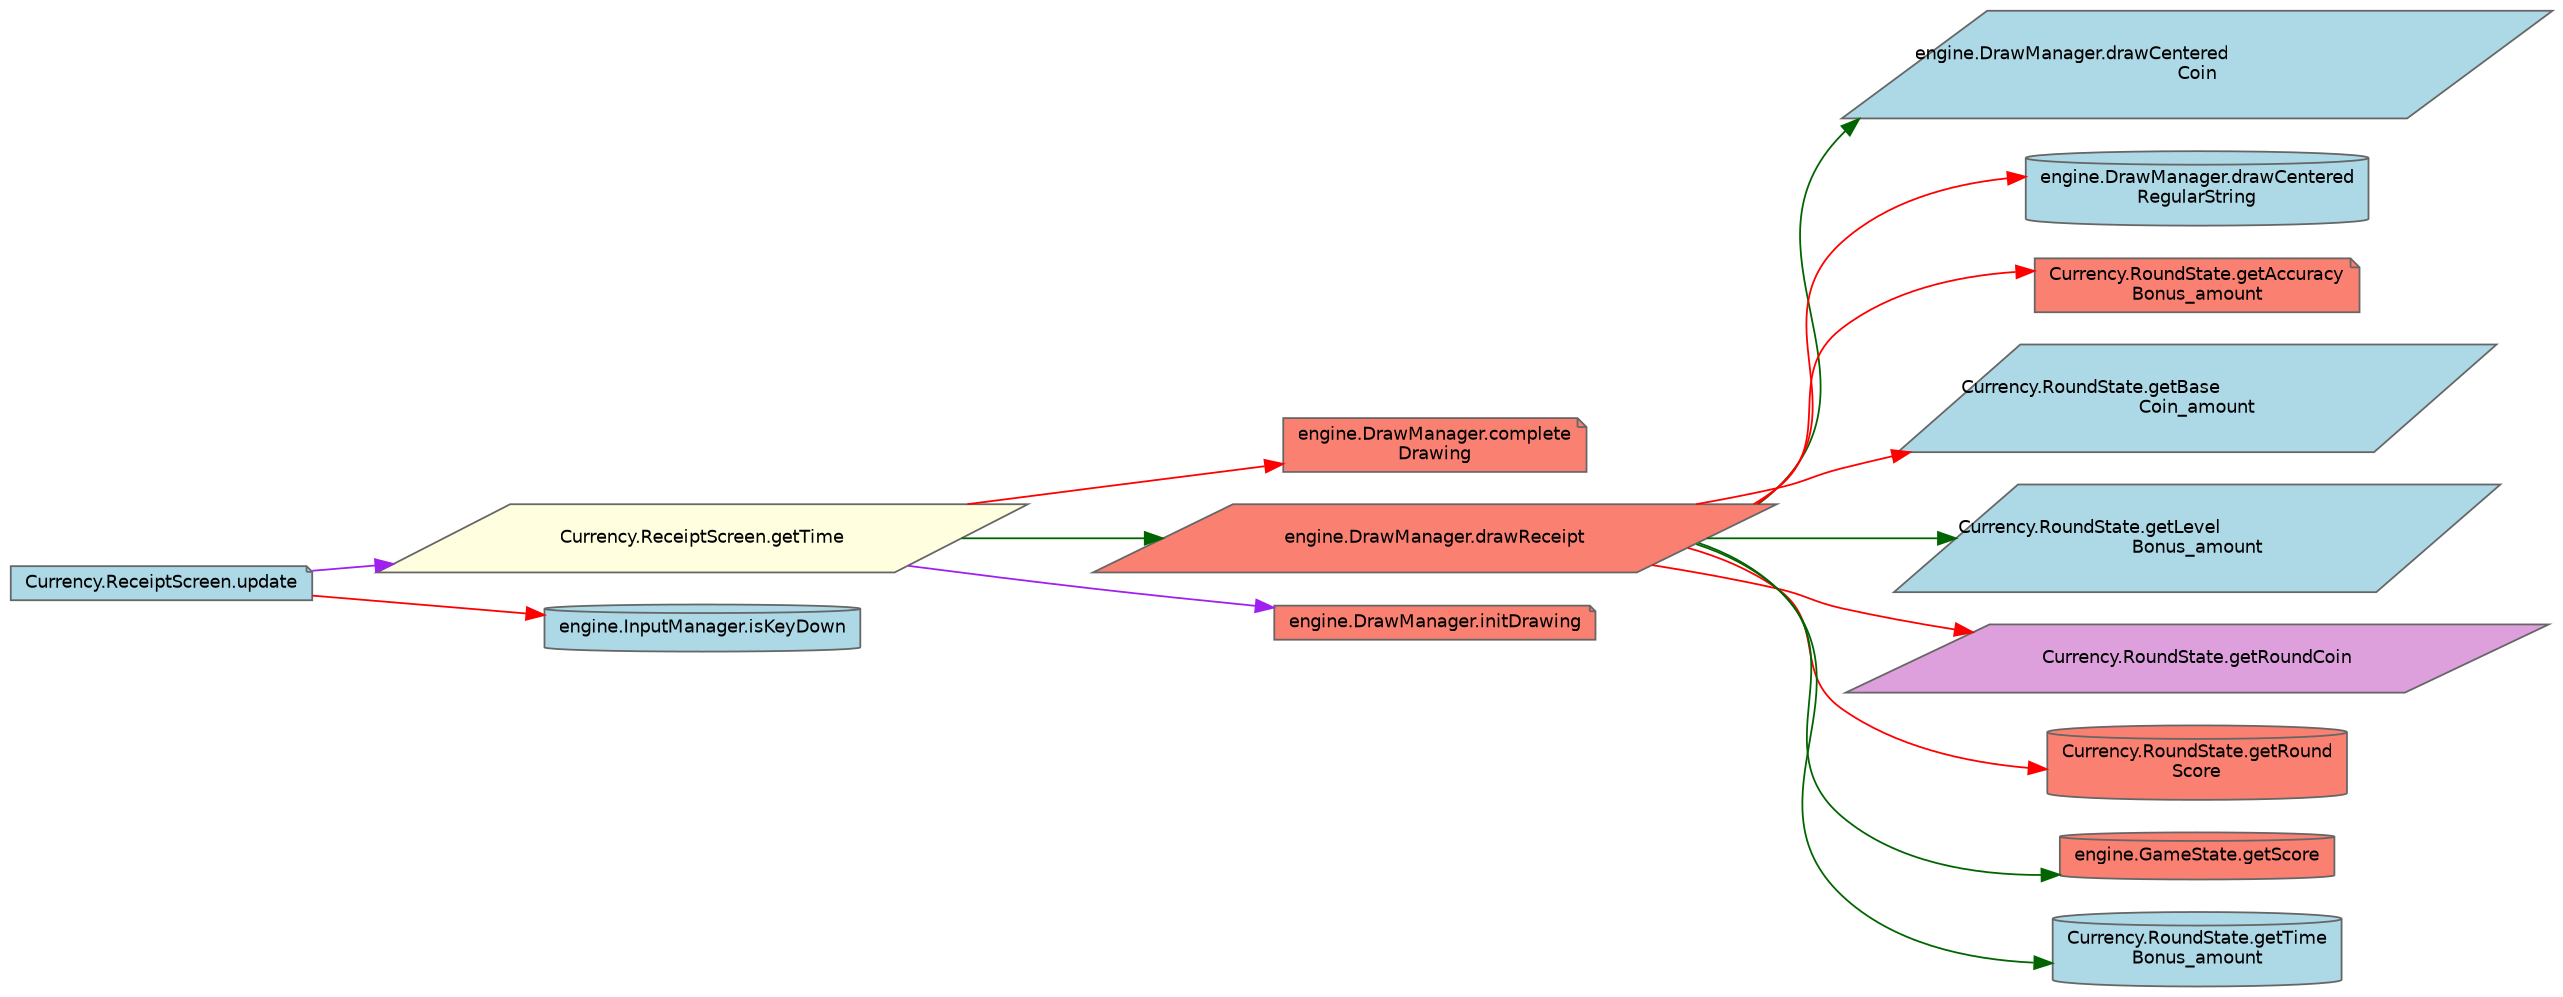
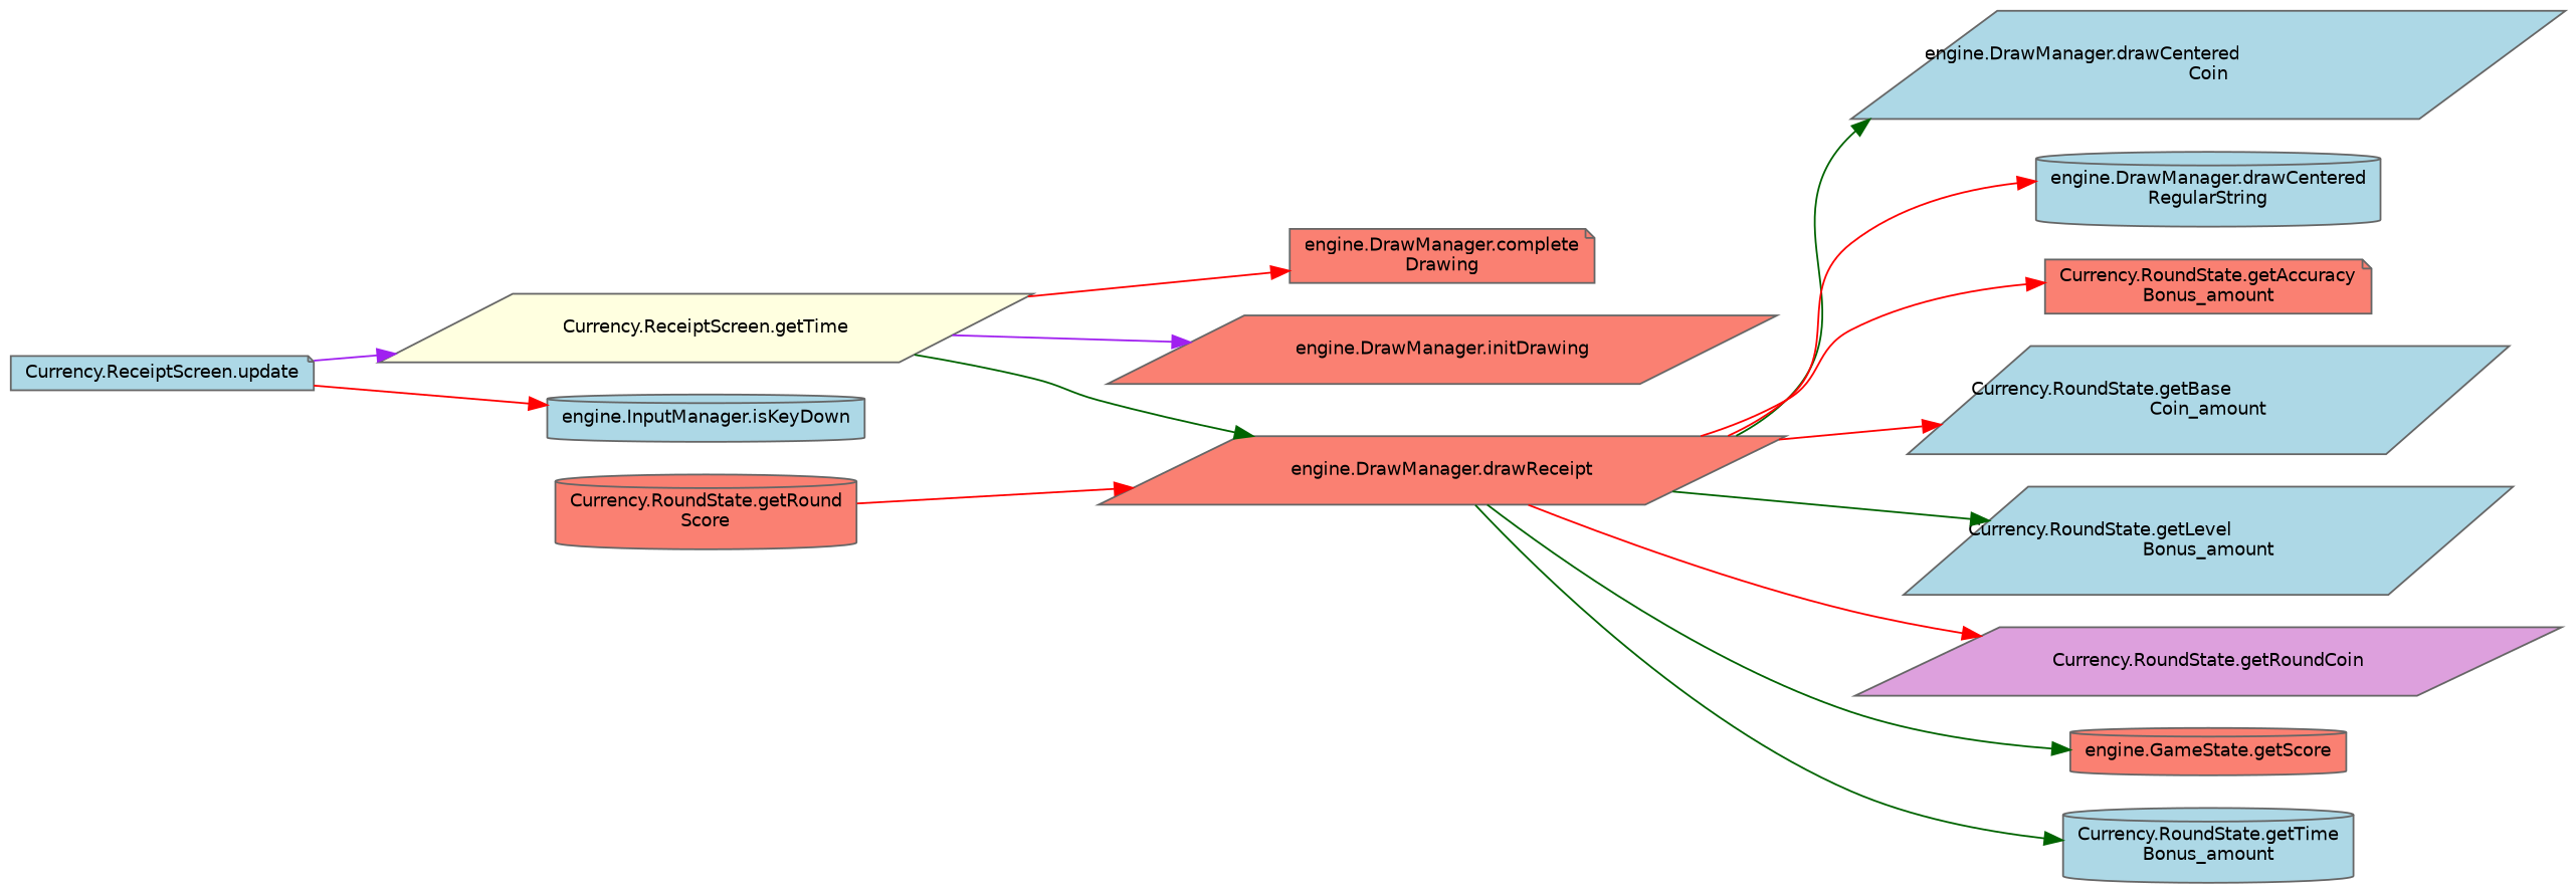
  digraph {
    rankdir=LR
    node [color=grey40 fillcolor=lightblue fontname=Helvetica fontsize=10 shape=parallelogram style=filled]
    edge [color=red fontname=Helvetica fontsize=10 labelfontname=Helvetica labelfontsize=10 style=solid]
    n1 [color=gray40 fontcolor=black height=0.2 label="Currency.ReceiptScreen.update" shape=note width=0.4]
    n2 [fillcolor=lightyellow height=0.2 label="Currency.ReceiptScreen.getTime" width=0.4]
    n3 [height=0.2 label="engine.InputManager.isKeyDown" shape=cylinder width=0.4]
    n4 [fillcolor=salmon height=0.2 label="engine.DrawManager.complete\lDrawing" shape=note width=0.4]
    n5 [fillcolor=salmon height=0.2 label="engine.DrawManager.drawReceipt" width=0.4]
-   n6 [fillcolor=salmon height=0.2 label="engine.DrawManager.initDrawing" shape=note width=0.4]
+   n6 [fillcolor=salmon height=0.2 label="engine.DrawManager.initDrawing" width=0.4]
    n7 [height=0.2 label="engine.DrawManager.drawCentered\lCoin" width=0.4]
    n8 [height=0.2 label="engine.DrawManager.drawCentered\lRegularString" shape=cylinder width=0.4]
    n9 [fillcolor=salmon height=0.2 label="Currency.RoundState.getAccuracy\lBonus_amount" shape=note width=0.4]
    n10 [height=0.2 label="Currency.RoundState.getBase\lCoin_amount" width=0.4]
    n11 [height=0.2 label="Currency.RoundState.getLevel\lBonus_amount" width=0.4]
    n12 [fillcolor=plum height=0.2 label="Currency.RoundState.getRoundCoin" width=0.4]
    n13 [fillcolor=salmon height=0.2 label="Currency.RoundState.getRound\lScore" shape=cylinder width=0.4]
    n14 [fillcolor=salmon height=0.2 label="engine.GameState.getScore" shape=cylinder width=0.4]
    n15 [height=0.2 label="Currency.RoundState.getTime\lBonus_amount" shape=cylinder width=0.4]
    n1 -> n2 [color=purple]
    n1 -> n3
    n2 -> n4
    n2 -> n5 [color=darkgreen]
    n2 -> n6 [color=purple]
    n5 -> n7 [color=darkgreen]
    n5 -> n8
    n5 -> n9
    n5 -> n10
    n5 -> n11 [color=darkgreen]
    n5 -> n12
-   n5 -> n13
+   n13 -> n5
    n5 -> n14 [color=darkgreen]
    n5 -> n15 [color=darkgreen]
  }
